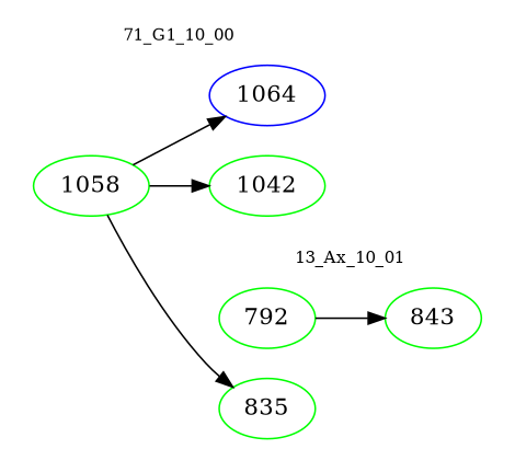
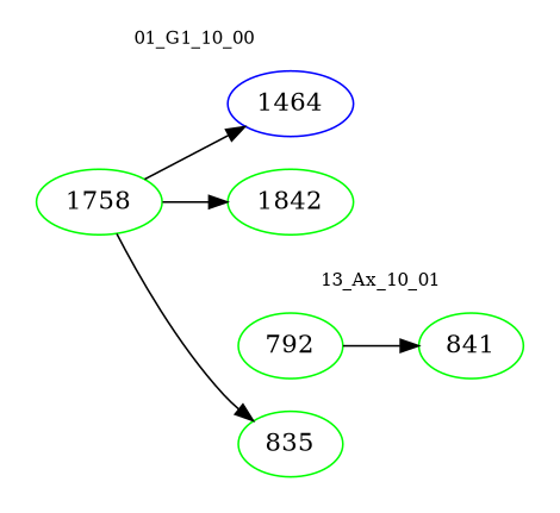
  digraph {
    rankdir=LR
    node [color=green]
    edge [color=black]
    n1 [label=792]
    n2 [label=835]
-   n3 [label=843]
-   n4 [label=1058]
-   n5 [label=1042]
-   n6 [color=blue label=1064]
+   n3 [label=841]
+   n4 [label=1758]
+   n5 [label=1842]
+   n6 [color=blue label=1464]
    subgraph cluster_1 {
      color=white
      fontsize=10
      label="13_Ax_10_01"
      n1
      n2
      n3
    }
    subgraph cluster_2 {
      color=white
      fontsize=10
-     label="71_G1_10_00"
+     label="01_G1_10_00"
      n4
      n5
      n6
    }
    n1 -> n3
    n4 -> n2
    n4 -> n5
    n4 -> n6
  }
